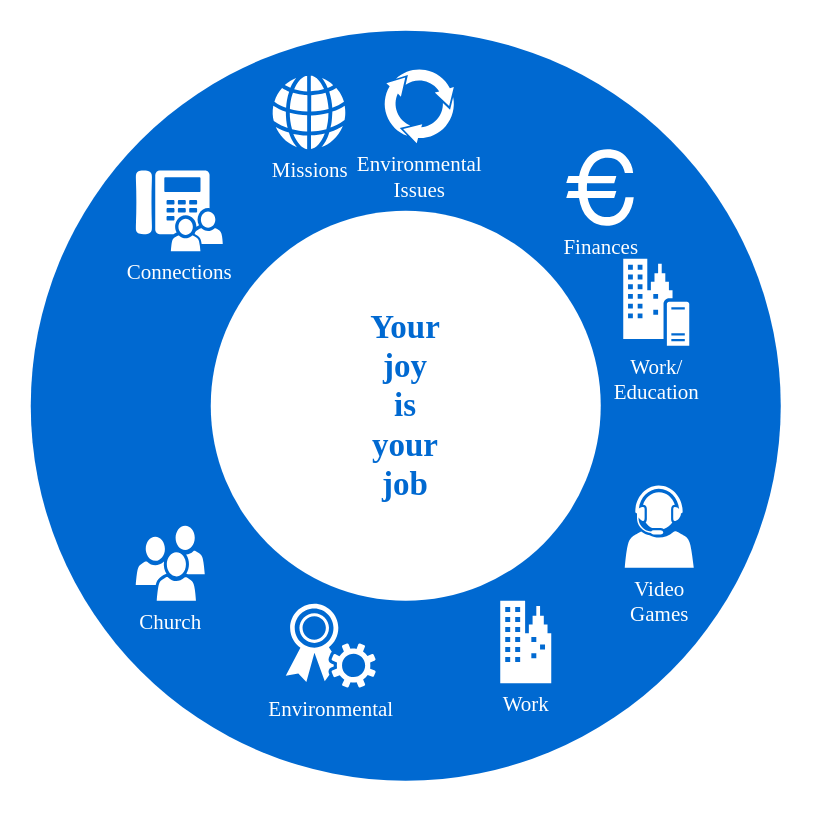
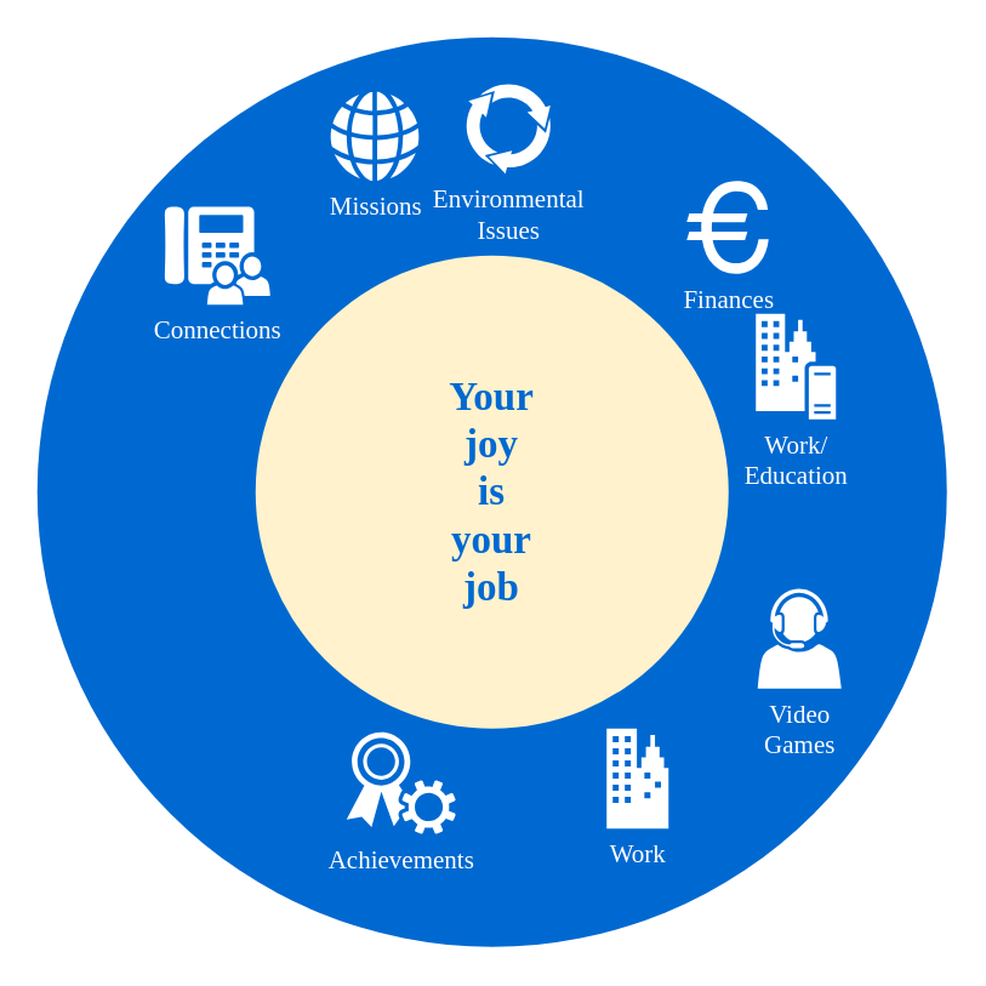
  <mxCell id="0" />
  <mxCell id="1" parent="0" />
  <mxCell id="2" value="" style="ellipse;whiteSpace=wrap;html=1;rounded=0;shadow=0;comic=0;strokeWidth=1;fontFamily=Verdana;fontSize=14;strokeColor=none;fillColor=#0069D1;" parent="1" vertex="1"><mxGeometry x="20" y="20" width="500" height="500" as="geometry" /></mxCell>
- <mxCell id="3" value="Your&lt;div&gt;joy&lt;div&gt;is&lt;/div&gt;&lt;div&gt;your&lt;/div&gt;&lt;div&gt;job&lt;/div&gt;&lt;/div&gt;" style="ellipse;whiteSpace=wrap;html=1;rounded=0;shadow=0;comic=0;strokeWidth=1;fontFamily=Verdana;fontSize=22;strokeColor=none;fillColor=#ffffff;fontColor=#0069D1;fontStyle=1" parent="1" vertex="1"><mxGeometry x="140" y="140" width="260" height="260" as="geometry" /></mxCell>
- <mxCell id="4" value="Church" style="shadow=0;dashed=0;html=1;strokeColor=none;fillColor=#ffffff;labelPosition=center;verticalLabelPosition=bottom;verticalAlign=top;shape=mxgraph.office.users.users;rounded=0;comic=0;fontFamily=Verdana;fontSize=14;fontColor=#FFFFFF;" parent="1" vertex="1"><mxGeometry x="90" y="350" width="46" height="50" as="geometry" /></mxCell>
+ <mxCell id="3" value="Your&lt;div&gt;joy&lt;div&gt;is&lt;/div&gt;&lt;div&gt;your&lt;/div&gt;&lt;div&gt;job&lt;/div&gt;&lt;/div&gt;" style="ellipse;whiteSpace=wrap;html=1;rounded=0;shadow=0;comic=0;strokeWidth=1;fontFamily=Verdana;fontSize=22;strokeColor=none;fillColor=#fff2cc;fontColor=#0069D1;fontStyle=1;" parent="1" vertex="1"><mxGeometry x="140" y="140" width="260" height="260" as="geometry" /></mxCell>
  <mxCell id="5" value="Video&lt;div&gt;Games&lt;/div&gt;" style="shadow=0;dashed=0;html=1;strokeColor=none;fillColor=#ffffff;labelPosition=center;verticalLabelPosition=bottom;verticalAlign=top;shape=mxgraph.office.users.call_center_agent;rounded=0;comic=0;fontFamily=Verdana;fontSize=14;fontColor=#FFFFFF;" parent="1" vertex="1"><mxGeometry x="416" y="323" width="46" height="55" as="geometry" /></mxCell>
  <mxCell id="6" value="Connections" style="shadow=0;dashed=0;html=1;strokeColor=none;fillColor=#ffffff;labelPosition=center;verticalLabelPosition=bottom;verticalAlign=top;shape=mxgraph.office.users.response_group;rounded=0;comic=0;fontFamily=Verdana;fontSize=14;fontColor=#FFFFFF;" parent="1" vertex="1"><mxGeometry x="90" y="113" width="58" height="54" as="geometry" /></mxCell>
  <mxCell id="7" value="Work/&lt;div&gt;Education&lt;/div&gt;" style="shadow=0;dashed=0;html=1;strokeColor=none;fillColor=#ffffff;labelPosition=center;verticalLabelPosition=bottom;verticalAlign=top;shape=mxgraph.office.servers.on_premises_server;rounded=0;comic=0;fontFamily=Verdana;fontSize=14;fontColor=#FFFFFF;" parent="1" vertex="1"><mxGeometry x="415" y="172" width="44" height="58" as="geometry" /></mxCell>
- <mxCell id="8" value="Environmental" style="shadow=0;dashed=0;html=1;strokeColor=none;fillColor=#ffffff;labelPosition=center;verticalLabelPosition=bottom;verticalAlign=top;shape=mxgraph.office.security.token_service;rounded=0;comic=0;fontFamily=Verdana;fontSize=14;fontColor=#FFFFFF;" parent="1" vertex="1"><mxGeometry x="190" y="402" width="60" height="56" as="geometry" /></mxCell>
+ <mxCell id="8" value="Achievements" style="shadow=0;dashed=0;html=1;strokeColor=none;fillColor=#ffffff;labelPosition=center;verticalLabelPosition=bottom;verticalAlign=top;shape=mxgraph.office.security.token_service;rounded=0;comic=0;fontFamily=Verdana;fontSize=14;fontColor=#FFFFFF;" parent="1" vertex="1"><mxGeometry x="190" y="402" width="60" height="56" as="geometry" /></mxCell>
  <mxCell id="9" value="Work" style="shadow=0;dashed=0;html=1;strokeColor=none;fillColor=#ffffff;labelPosition=center;verticalLabelPosition=bottom;verticalAlign=top;shape=mxgraph.office.concepts.on_premises;rounded=0;comic=0;fontFamily=Verdana;fontSize=14;fontColor=#FFFFFF;" parent="1" vertex="1"><mxGeometry x="333" y="400" width="34" height="55" as="geometry" /></mxCell>
  <mxCell id="10" value="Missions" style="shadow=0;dashed=0;html=1;strokeColor=none;fillColor=#ffffff;labelPosition=center;verticalLabelPosition=bottom;verticalAlign=top;shape=mxgraph.office.concepts.globe_internet;rounded=0;comic=0;fontFamily=Verdana;fontSize=14;fontColor=#FFFFFF;" parent="1" vertex="1"><mxGeometry x="181" y="50" width="49" height="49" as="geometry" /></mxCell>
  <mxCell id="11" value="Environmental&lt;div&gt;Issues&lt;/div&gt;" style="shadow=0;dashed=0;html=1;strokeColor=none;shape=mxgraph.mscae.general.continuous_cycle;fillColor=#ffffff;rounded=0;comic=0;fontFamily=Verdana;fontSize=14;fontColor=#FFFFFF;verticalAlign=top;labelPosition=center;verticalLabelPosition=bottom;align=center;" parent="1" vertex="1"><mxGeometry x="255" y="45" width="48" height="50" as="geometry" /></mxCell>
  <mxCell id="12" value="Finances" style="shape=mxgraph.signs.travel.euro;html=1;fillColor=#ffffff;strokeColor=none;verticalLabelPosition=bottom;verticalAlign=top;align=center;rounded=0;shadow=0;dashed=0;comic=0;fontFamily=Verdana;fontSize=14;fontColor=#FFFFFF;" parent="1" vertex="1"><mxGeometry x="377" y="99" width="45" height="51" as="geometry" /></mxCell>
